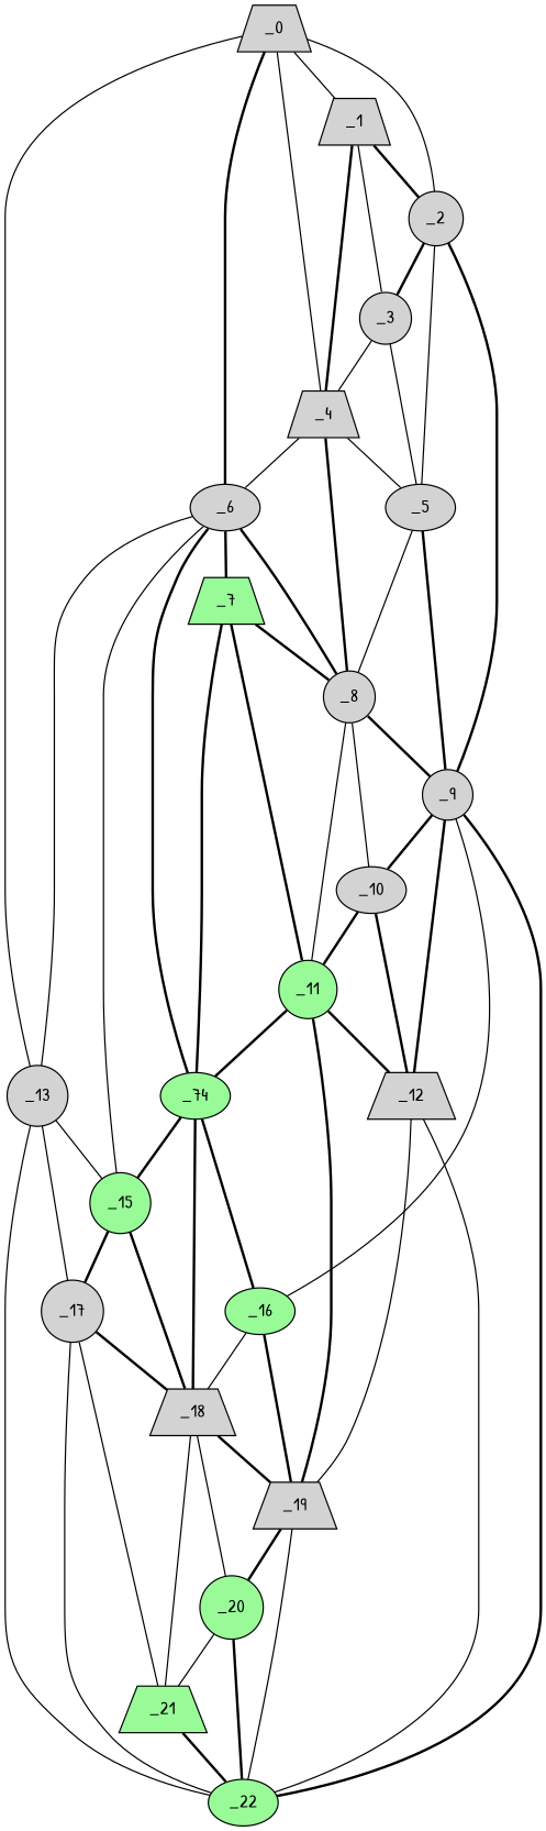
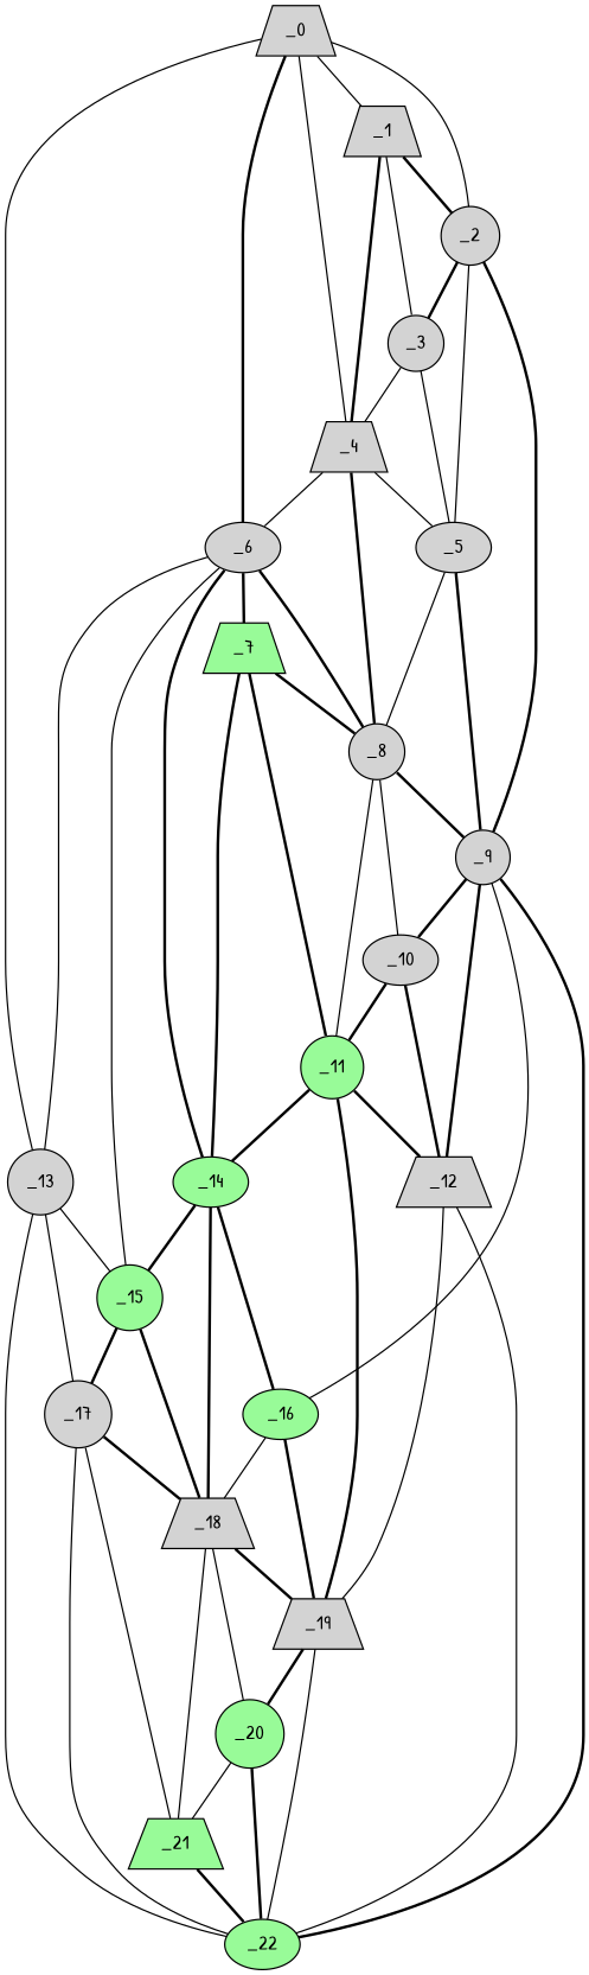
  graph {
    fontname="Patrick Hand"
    node [fillcolor=lightgrey fontname="Patrick Hand" shape=circle style=filled x=118 y=51]
    edge [fontname="Patrick Hand" style=bold valence=2]
    _0 [shape=trapezium x=7 y=34]
    _1 [shape=trapezium x=28 y=31]
    _2 [x=39 y=23]
    _4 [shape=trapezium x=42 y=49]
    _6 [shape=ellipse x=61 y=68]
    _13 [x=92 y=103]
    _3 [x=40 y=33]
    _5 [shape=ellipse x=47 y=36]
    _9 [x=75 y=35]
    _8 [x=67]
    _7 [fillcolor=palegreen shape=trapezium x=66 y=66]
-   _14 [fillcolor=palegreen shape=ellipse x=93 y=81 label=_74]
+   _14 [fillcolor=palegreen shape=ellipse x=93 y=81]
    _15 [fillcolor=palegreen x=95 y=93]
    _22 [fillcolor=palegreen shape=ellipse x=126 y=90]
    _17 [x=101 y=98]
    _10 [shape=ellipse x=76 y=47]
    _12 [shape=trapezium x=89]
    _16 [fillcolor=palegreen shape=ellipse x=100 y=75]
    _11 [fillcolor=palegreen x=87 y=60]
    _18 [shape=trapezium x=105 y=90]
    _21 [fillcolor=palegreen shape=trapezium y=89]
    _19 [shape=trapezium x=108 y=73]
    _20 [fillcolor=palegreen y=83]
    _0 -- _1 [style=solid]
    _0 -- _2 [style=solid valence=1]
    _0 -- _4 [style=solid valence=1]
    _0 -- _6 [valence=1]
    _0 -- _13 [style=solid valence=1]
    _1 -- _2
    _1 -- _4
    _1 -- _3 [style=solid]
    _2 -- _3
    _2 -- _5 [style=solid]
    _2 -- _9 [valence=1]
    _4 -- _6 [style=solid]
    _4 -- _5 [style=solid]
    _4 -- _8 [valence=1]
    _6 -- _13 [style=solid]
    _6 -- _8 [valence=1]
    _6 -- _7
    _6 -- _14
    _6 -- _15 [style=solid valence=1]
    _13 -- _15 [style=solid valence=1]
    _13 -- _22 [style=solid valence=1]
    _13 -- _17 [style=solid valence=1]
    _3 -- _4 [style=solid]
    _3 -- _5 [style=solid]
    _5 -- _9 [valence=1]
    _5 -- _8 [style=solid]
    _9 -- _22 [valence=1]
    _9 -- _10
    _9 -- _12
    _9 -- _16 [style=solid valence=1]
    _8 -- _9
    _8 -- _10 [style=solid valence=1]
    _8 -- _11 [style=solid]
    _7 -- _8
    _7 -- _14 [valence=1]
    _7 -- _11 [valence=1]
    _14 -- _15 [valence=1]
    _14 -- _16
    _14 -- _18
    _15 -- _17
    _15 -- _18
    _17 -- _22 [style=solid]
    _17 -- _18
    _17 -- _21 [style=solid]
    _10 -- _12
    _10 -- _11 [valence=1]
    _12 -- _22 [style=solid]
    _12 -- _19 [style=solid valence=1]
    _16 -- _18 [style=solid valence=1]
    _16 -- _19
    _11 -- _14
    _11 -- _12
    _11 -- _19
    _18 -- _21 [style=solid]
    _18 -- _19
    _18 -- _20 [style=solid]
    _21 -- _22
    _19 -- _22 [style=solid valence=1]
    _19 -- _20
    _20 -- _22
    _20 -- _21 [style=solid]
  }
